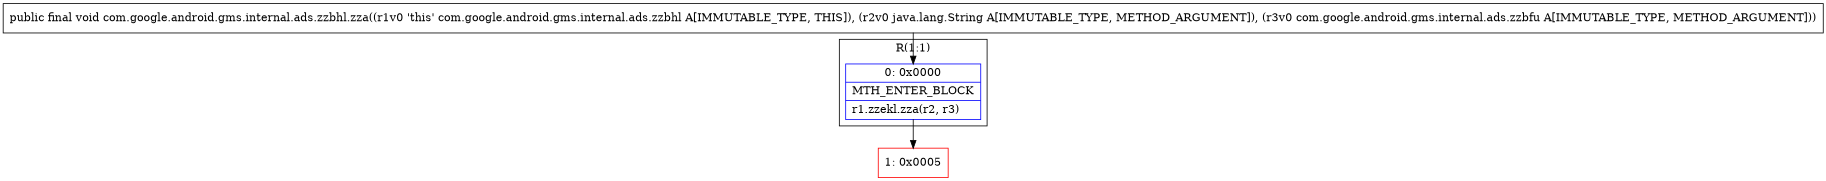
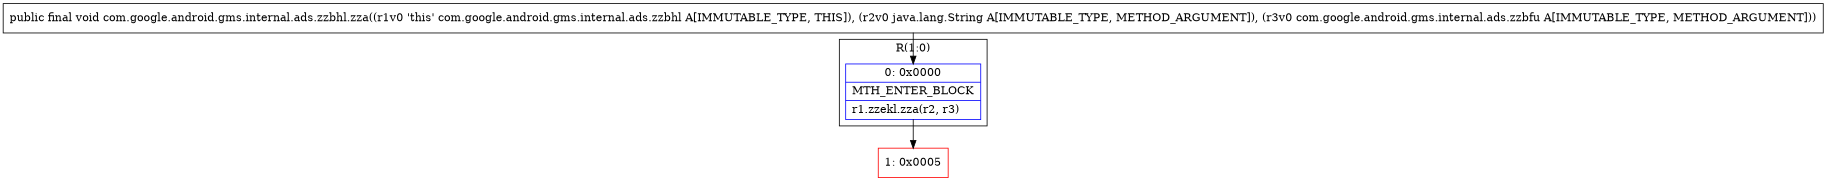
  digraph {
    node [shape=record]
    n1 [color=blue label="{0\:\ 0x0000|MTH_ENTER_BLOCK\l|r1.zzekl.zza(r2, r3)\l}"]
    n2 [color=red label="{1\:\ 0x0005}"]
    n3 [label="{public final void com.google.android.gms.internal.ads.zzbhl.zza((r1v0 'this' com.google.android.gms.internal.ads.zzbhl A[IMMUTABLE_TYPE, THIS]), (r2v0 java.lang.String A[IMMUTABLE_TYPE, METHOD_ARGUMENT]), (r3v0 com.google.android.gms.internal.ads.zzbfu A[IMMUTABLE_TYPE, METHOD_ARGUMENT])) }"]
    subgraph cluster_1 {
-     label="R(1:1)"
+     label="R(1:0)"
      n1
    }
    n1 -> n2
    n3 -> n1
  }
